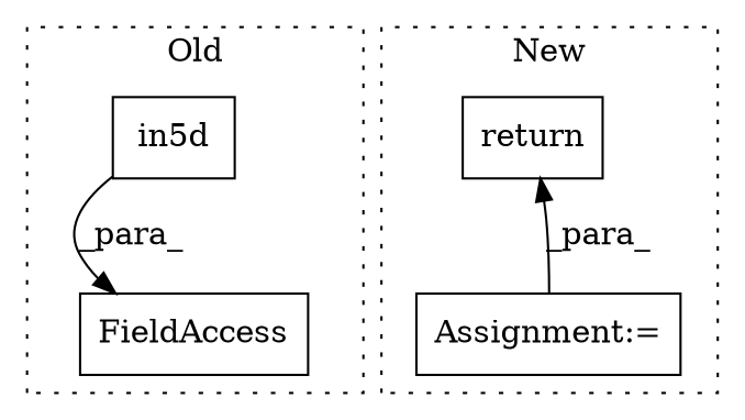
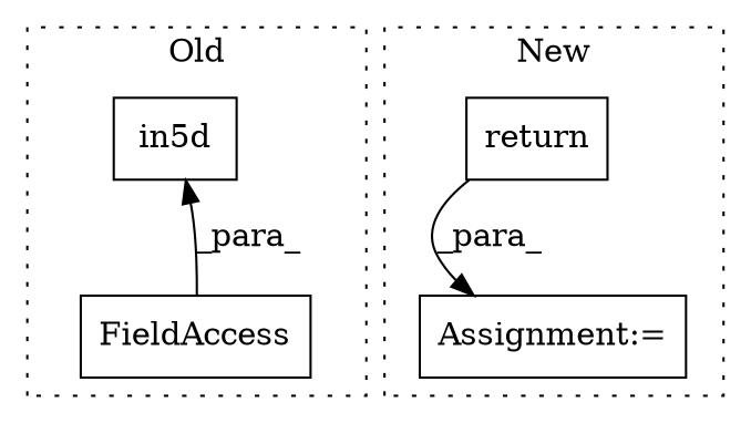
  digraph {
    node [shape=box]
    n1 [a=32 l="5,1" label=in5d s="1141,1181"]
    n2 [a=22 l=20 label=FieldAccess s=1161]
    n3 [a=41 l=7 label=return s=1178]
    n4 [a=7 l=37 label="Assignment:=" s=1289]
    subgraph cluster_1 {
      label=Old
      style=dotted
      n1
      n2
    }
    subgraph cluster_2 {
      label=New
      style=dotted
      n3
      n4
    }
-   n1 -> n2 [label=_para_]
-   n4 -> n3 [label=_para_]
+   n2 -> n1 [label=_para_]
+   n3 -> n4 [label=_para_]
  }
